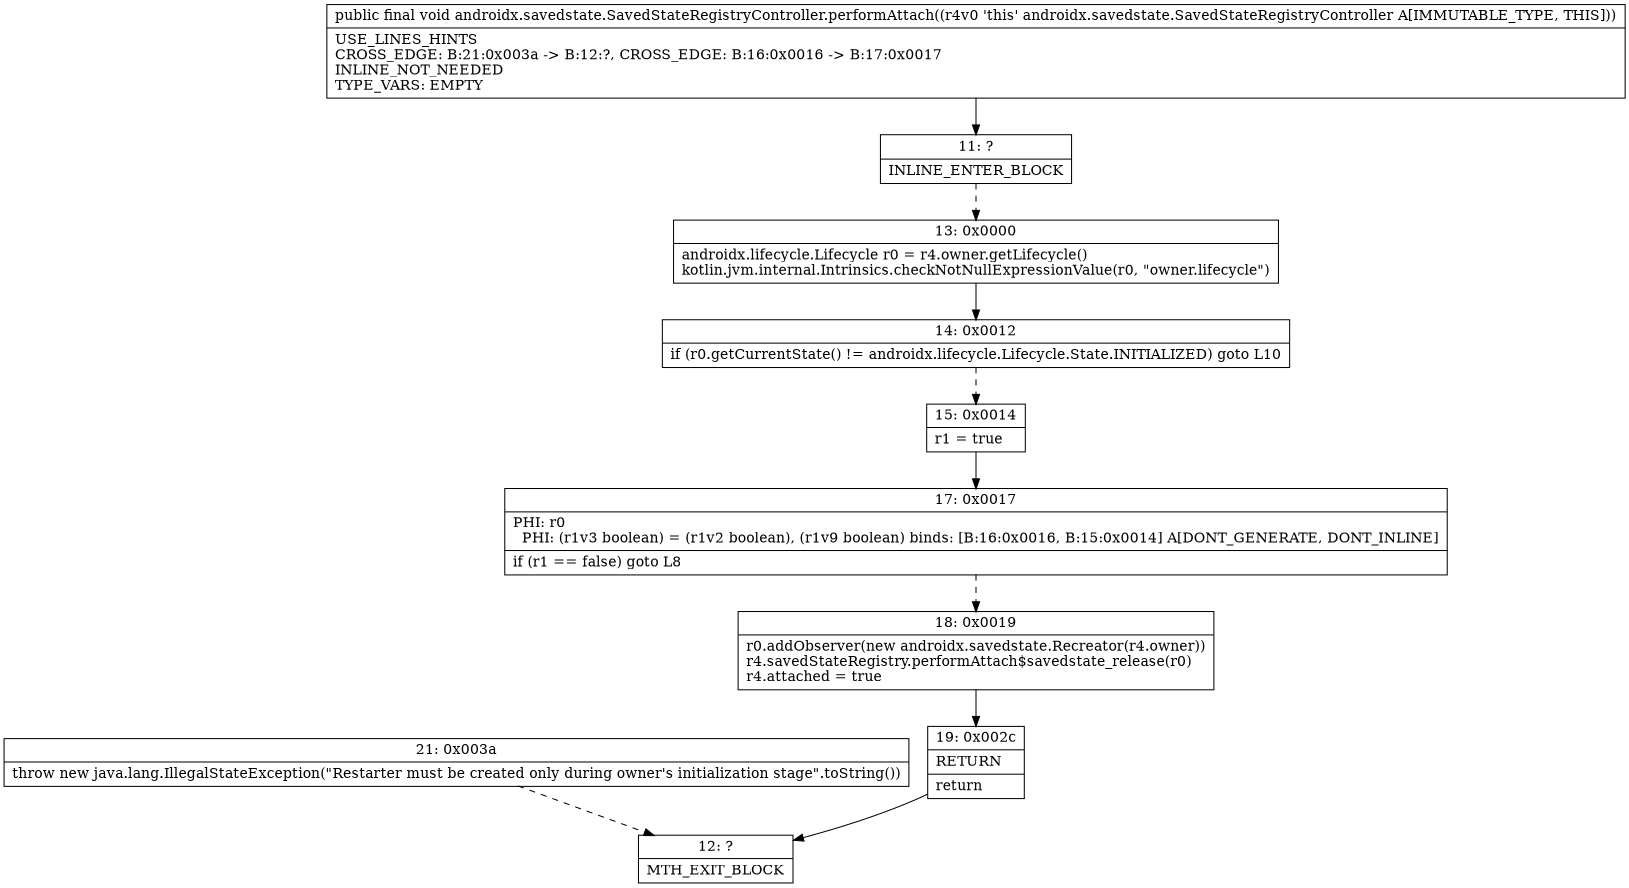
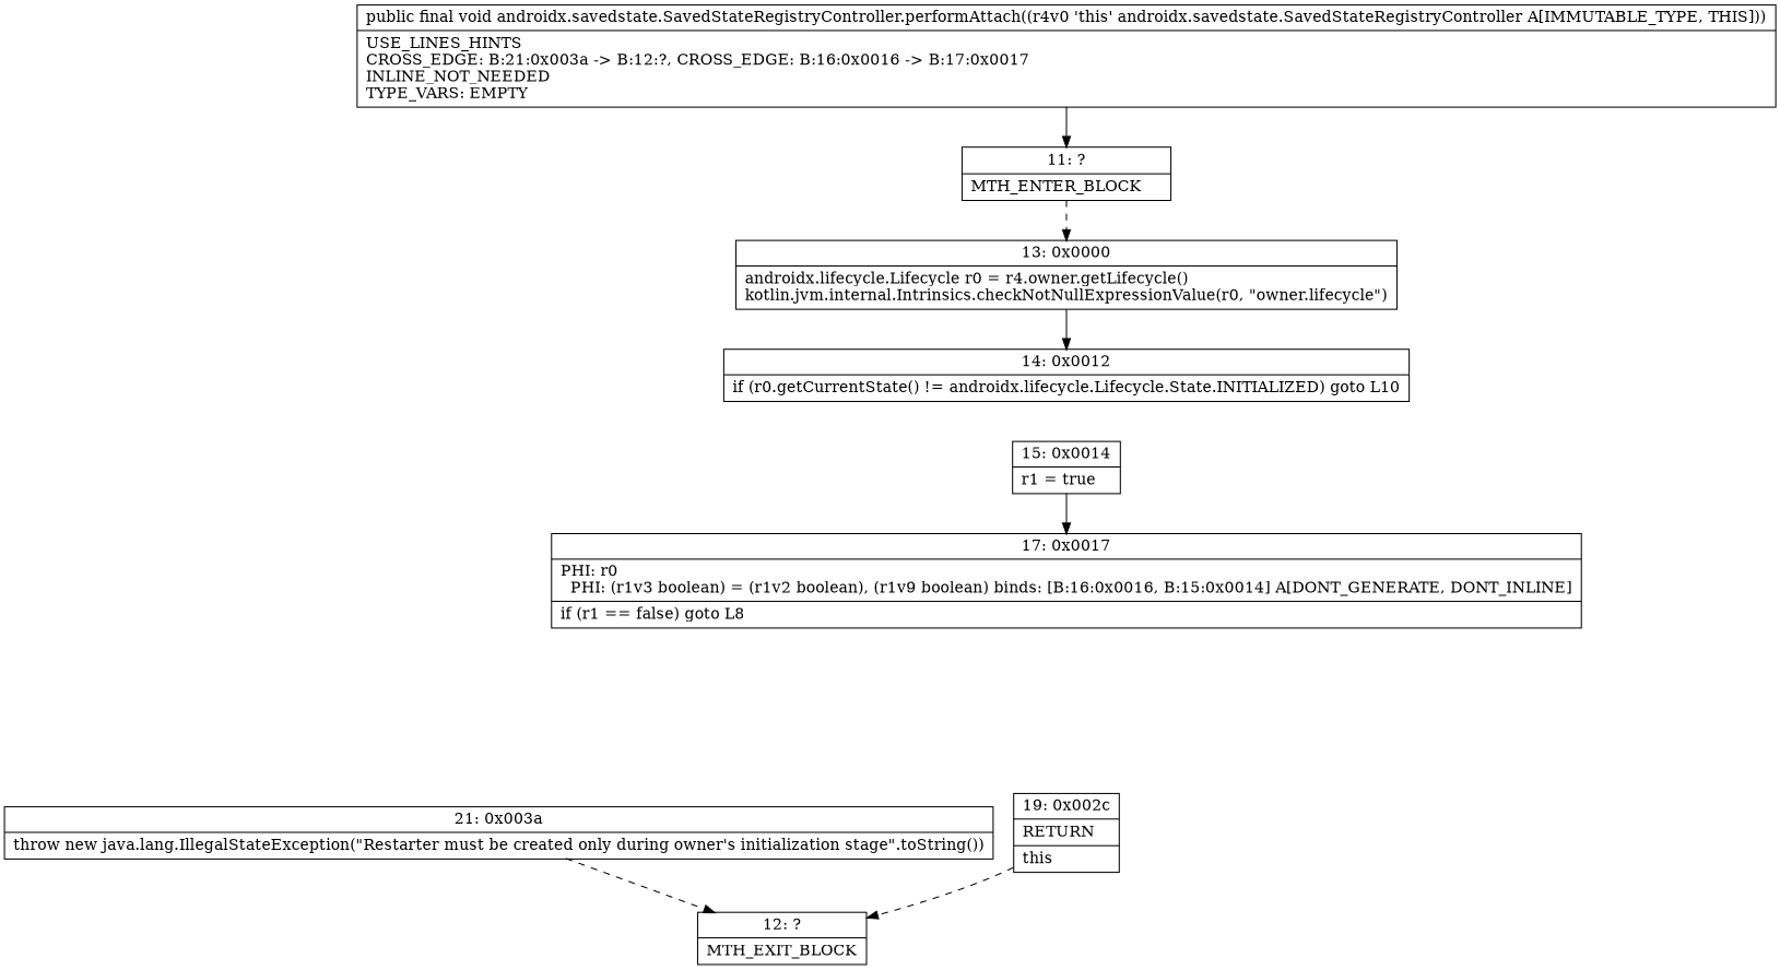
  digraph {
    node [shape=record]
-   n1 [label="{11\:\ ?|INLINE_ENTER_BLOCK\l}"]
+   n1 [label="{11\:\ ?|MTH_ENTER_BLOCK\l}"]
    n2 [label="{13\:\ 0x0000|androidx.lifecycle.Lifecycle r0 = r4.owner.getLifecycle()\lkotlin.jvm.internal.Intrinsics.checkNotNullExpressionValue(r0, \"owner.lifecycle\")\l}"]
    n3 [label="{14\:\ 0x0012|if (r0.getCurrentState() != androidx.lifecycle.Lifecycle.State.INITIALIZED) goto L10\l}"]
    n4 [label="{15\:\ 0x0014|r1 = true\l}"]
    n5 [label="{17\:\ 0x0017|PHI: r0 \l  PHI: (r1v3 boolean) = (r1v2 boolean), (r1v9 boolean) binds: [B:16:0x0016, B:15:0x0014] A[DONT_GENERATE, DONT_INLINE]\l|if (r1 == false) goto L8\l}"]
-   n6 [label="{18\:\ 0x0019|r0.addObserver(new androidx.savedstate.Recreator(r4.owner))\lr4.savedStateRegistry.performAttach$savedstate_release(r0)\lr4.attached = true\l}"]
-   n7 [label="{19\:\ 0x002c|RETURN\l|return\l}"]
+   n7 [label="{19\:\ 0x002c|RETURN\l|this\l}"]
    n8 [label="{12\:\ ?|MTH_EXIT_BLOCK\l}"]
    n9 [label="{21\:\ 0x003a|throw new java.lang.IllegalStateException(\"Restarter must be created only during owner's initialization stage\".toString())\l}"]
    n10 [label="{public final void androidx.savedstate.SavedStateRegistryController.performAttach((r4v0 'this' androidx.savedstate.SavedStateRegistryController A[IMMUTABLE_TYPE, THIS]))  | USE_LINES_HINTS\lCROSS_EDGE: B:21:0x003a \-\> B:12:?, CROSS_EDGE: B:16:0x0016 \-\> B:17:0x0017\lINLINE_NOT_NEEDED\lTYPE_VARS: EMPTY\l}"]
    n1 -> n2 [style=dashed]
    n2 -> n3
-   n3 -> n4 [style=dashed]
    n4 -> n5
-   n5 -> n6 [style=dashed]
-   n6 -> n7
-   n7 -> n8
+   n7 -> n8 [style=dashed]
    n9 -> n8 [style=dashed]
    n10 -> n1
  }
